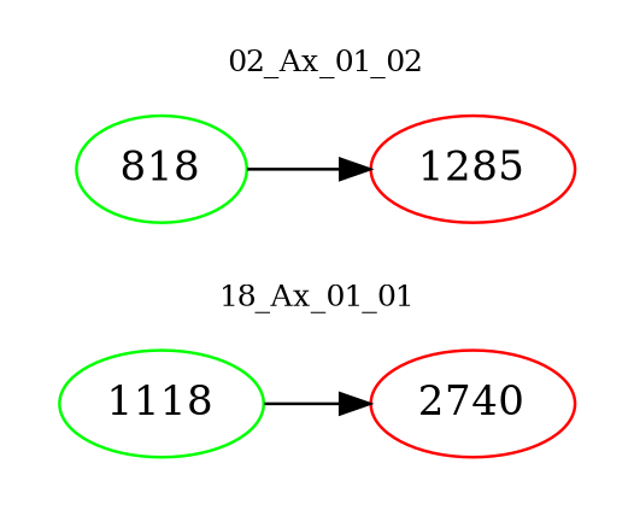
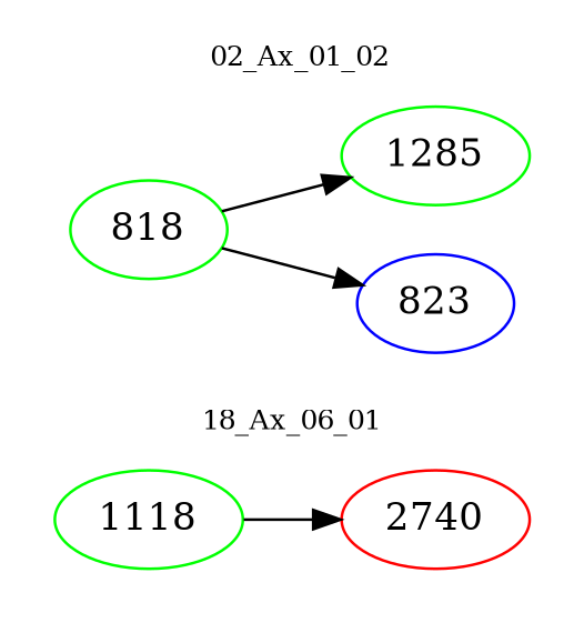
  digraph {
    rankdir=LR
    node [color=green]
    edge [color=black]
    n1 [label=1118]
    n2 [color=red label=2740]
    n3 [label=818]
-   n5 [color=red label=1285]
+   n4 [color=blue label=823]
+   n5 [label=1285]
    subgraph cluster_1 {
      color=white
      fontsize=10
-     label="18_Ax_01_01"
+     label="18_Ax_06_01"
      n1
      n2
    }
    subgraph cluster_2 {
      color=white
      fontsize=10
      label="02_Ax_01_02"
      n3
+     n4
      n5
    }
    n1 -> n2
+   n3 -> n4
    n3 -> n5
  }
